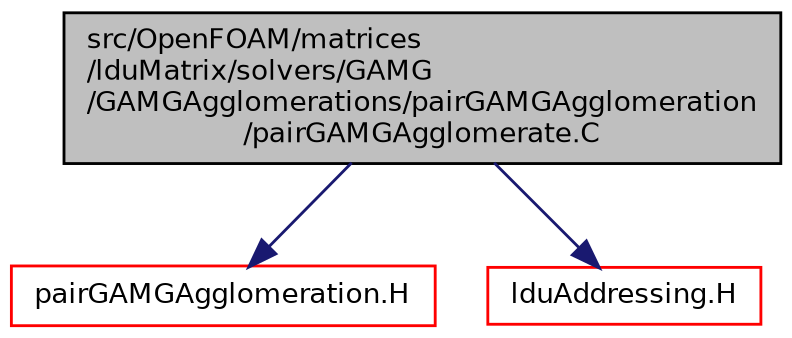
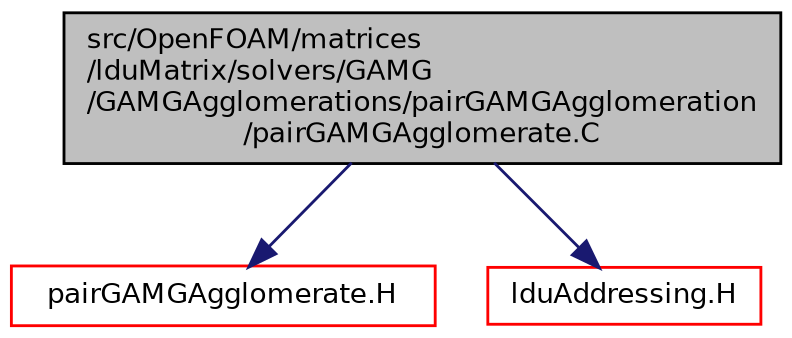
  digraph {
    node [color=red fontname=Helvetica fontsize=10 shape=record]
    edge [color=midnightblue fontname=Helvetica fontsize=10 labelfontname=Helvetica labelfontsize=10 style=solid]
    n1 [color=black fillcolor=grey75 fontcolor=black height=0.2 label="src/OpenFOAM/matrices\l/lduMatrix/solvers/GAMG\l/GAMGAgglomerations/pairGAMGAgglomeration\l/pairGAMGAgglomerate.C" style=filled width=0.4]
-   n2 [height=0.2 label="pairGAMGAgglomeration.H" width=0.4]
+   n2 [height=0.2 label="pairGAMGAgglomerate.H" width=0.4]
    n3 [height=0.2 label="lduAddressing.H" width=0.4]
    n1 -> n2
    n1 -> n3
  }
